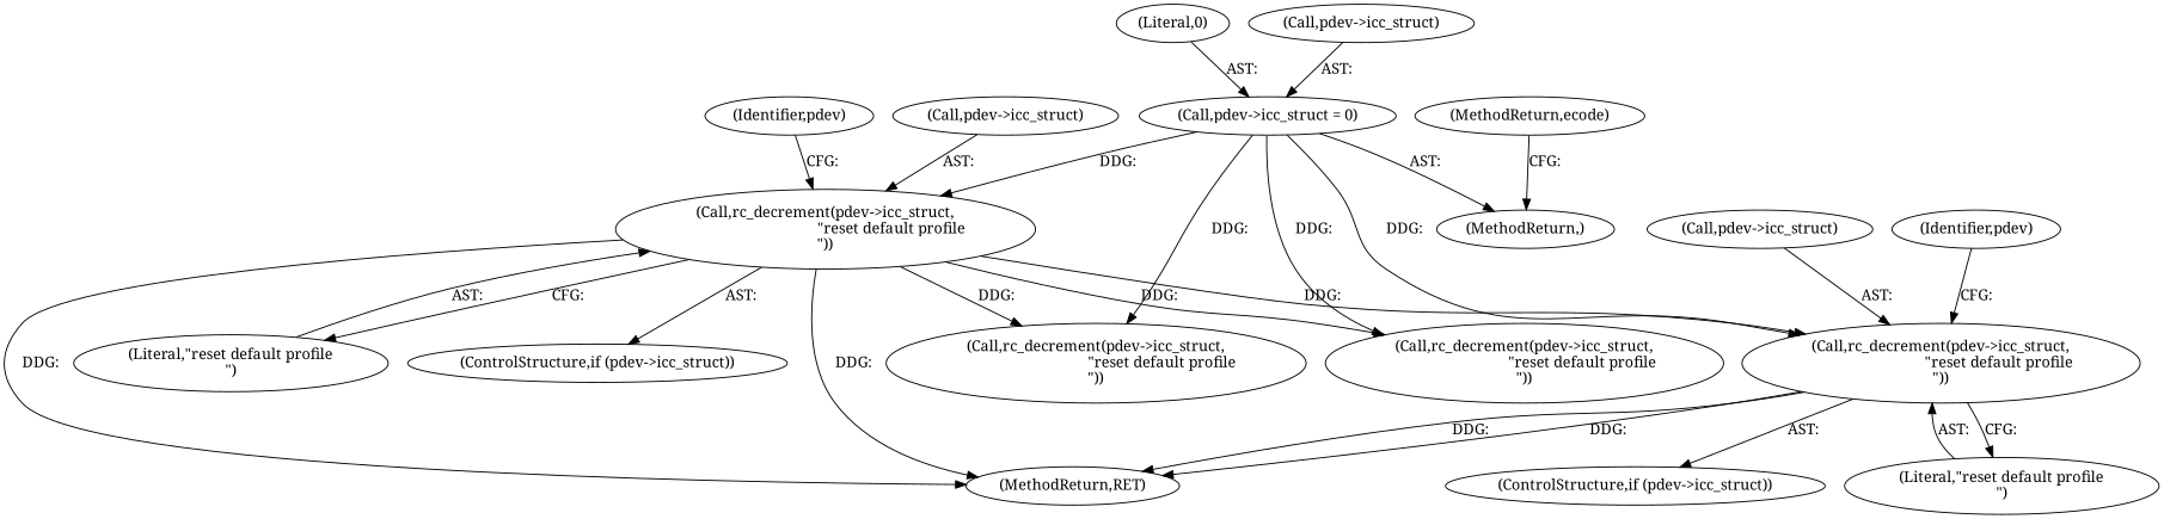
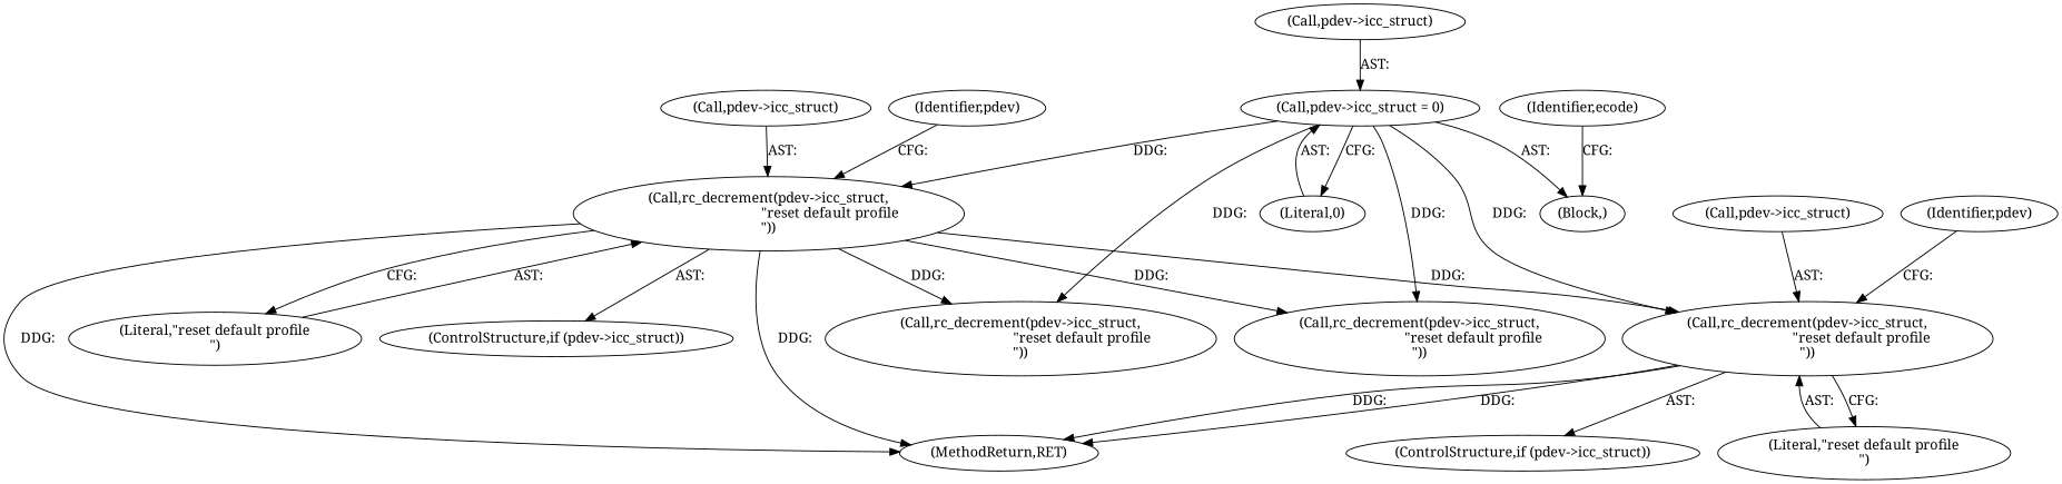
  digraph {
    fontname="Noto Serif"
    node [fontname="Noto Serif"]
    edge [fontname="Noto Serif"]
    n1 [label="(Call,rc_decrement(pdev->icc_struct,\n                             \"reset default profile\n\"))"]
    n2 [label="(MethodReturn,RET)"]
    n3 [label="(ControlStructure,if (pdev->icc_struct))"]
    n4 [label="(Literal,\"reset default profile\n\")"]
    n5 [label="(Call,pdev->icc_struct = 0)"]
    n6 [label="(Call,rc_decrement(pdev->icc_struct,\n                                 \"reset default profile\n\"))"]
    n7 [label="(Literal,0)"]
    n8 [label="(Call,rc_decrement(pdev->icc_struct,\n                             \"reset default profile\n\"))"]
-   n9 [label="(MethodReturn,)"]
+   n9 [label="(Block,)"]
    n10 [label="(Call,rc_decrement(pdev->icc_struct,\n                                 \"reset default profile\n\"))"]
    n11 [label="(ControlStructure,if (pdev->icc_struct))"]
    n12 [label="(Literal,\"reset default profile\n\")"]
-   n13 [label="(MethodReturn,ecode)"]
+   n13 [label="(Identifier,ecode)"]
    n14 [label="(Call,pdev->icc_struct)"]
    n15 [label="(Call,pdev->icc_struct)"]
    n16 [label="(Identifier,pdev)"]
    n17 [label="(Identifier,pdev)"]
    n18 [label="(Call,pdev->icc_struct)"]
    n1 -> n2 [label="DDG: "]
    n1 -> n2 [label="DDG: "]
    n1 -> n3 [label="AST: "]
    n1 -> n4 [label="CFG: "]
    n4 -> n1 [label="AST: "]
    n5 -> n1 [label="DDG: "]
    n5 -> n6 [label="DDG: "]
+   n5 -> n7 [label="CFG: "]
    n5 -> n8 [label="DDG: "]
    n5 -> n9 [label="AST: "]
    n5 -> n10 [label="DDG: "]
    n6 -> n1 [label="DDG: "]
    n6 -> n2 [label="DDG: "]
    n6 -> n2 [label="DDG: "]
    n6 -> n8 [label="DDG: "]
    n6 -> n10 [label="DDG: "]
    n6 -> n11 [label="AST: "]
    n6 -> n12 [label="CFG: "]
    n7 -> n5 [label="AST: "]
    n12 -> n6 [label="AST: "]
    n13 -> n9 [label="CFG: "]
    n14 -> n6 [label="AST: "]
    n15 -> n5 [label="AST: "]
    n16 -> n1 [label="CFG: "]
    n17 -> n6 [label="CFG: "]
    n18 -> n1 [label="AST: "]
  }
